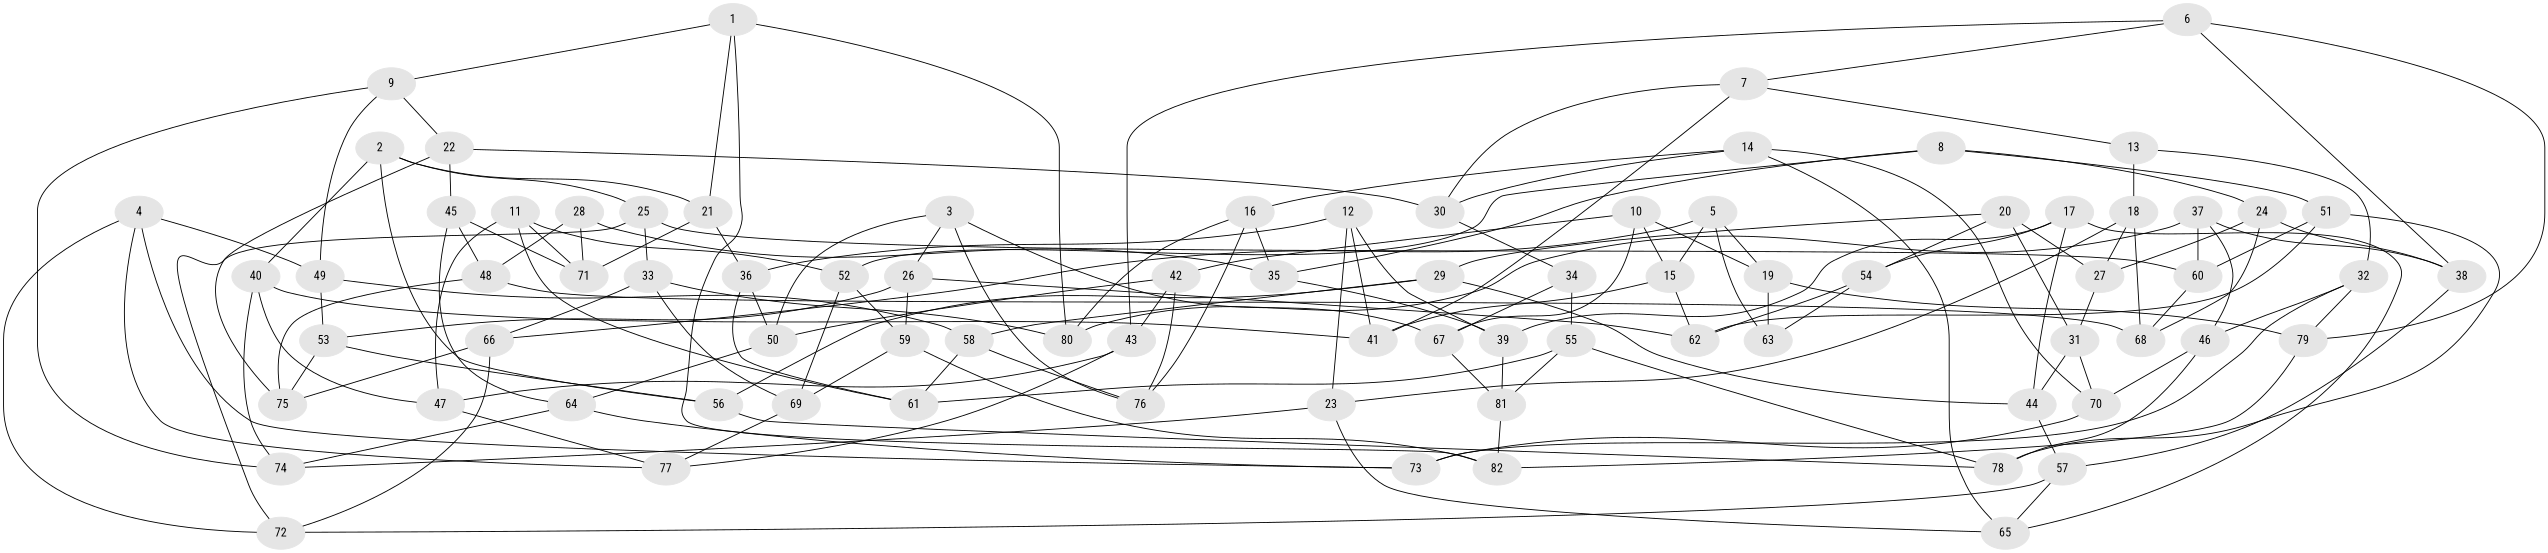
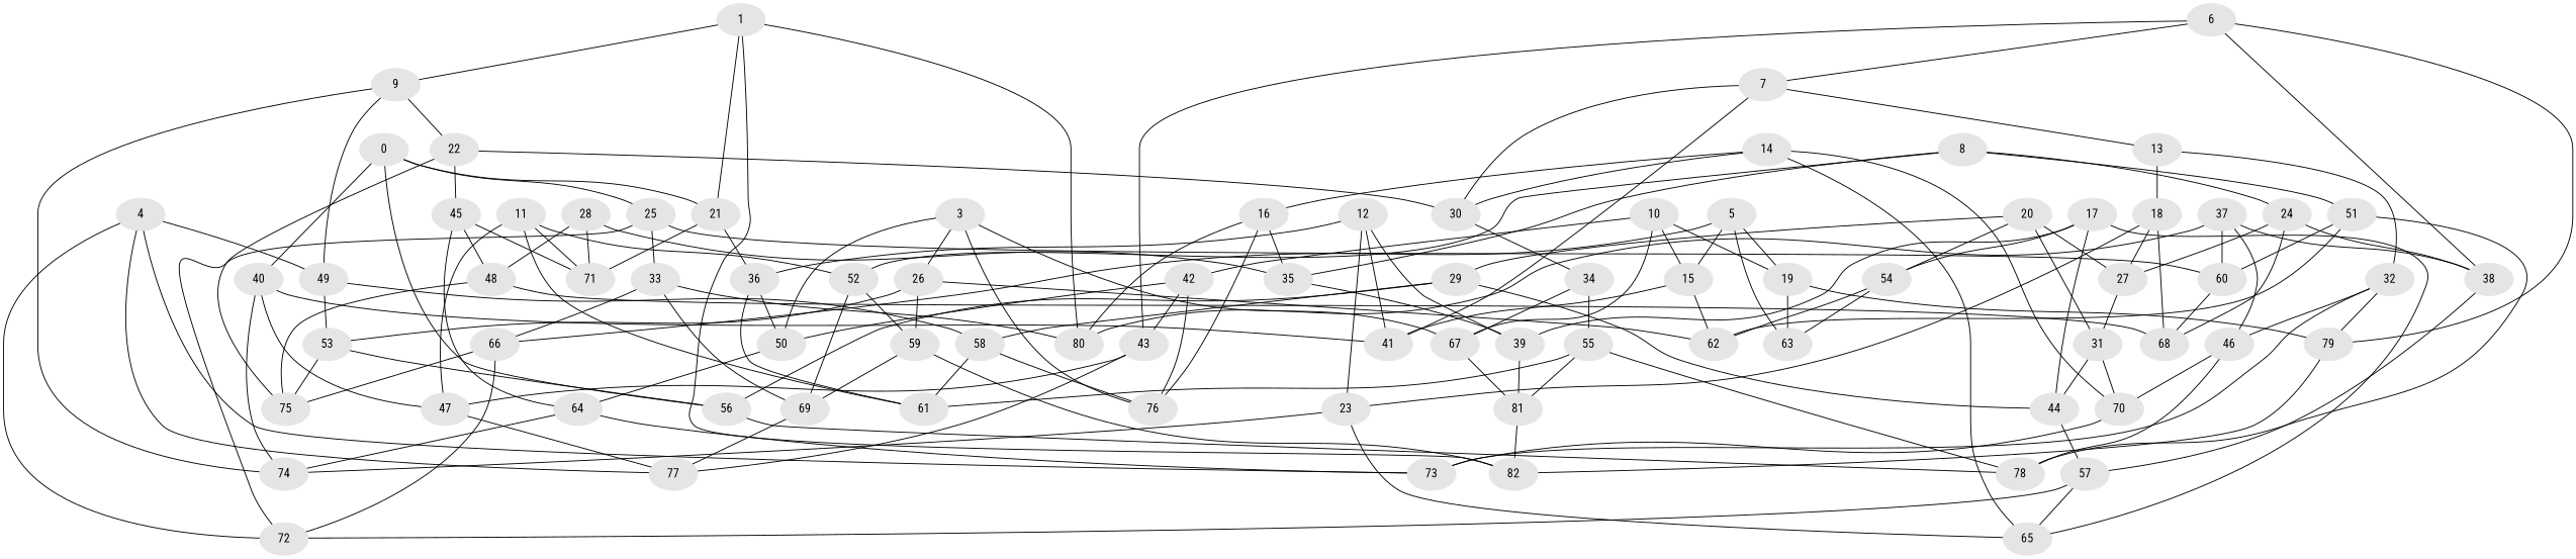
  graph {
    fontname="Roboto Condensed"
    node [color=gray90 fontname="Roboto Condensed" style=filled]
    edge [fontname="Roboto Condensed"]
    1
    9
    21
    80
    82
    49
    22
    74
    71
    36
-   2
+   2 [label=0]
    25
    40
    56
    72
    33
    60
    41
    47
    78
    3
    26
    50
    67
    76
    62
    53
    59
    64
    81
    4
    73
    77
    58
    5
    15
    19
    63
    66
    79
    75
    6
    7
    38
    43
    13
    30
    57
    18
    32
    34
    8
    24
    35
    51
    52
    27
    68
    39
    69
    45
    10
    42
    11
    61
    12
    23
    65
    28
    48
    46
    14
    16
    70
    17
    44
    54
    31
    20
    29
    55
    37
    1 -- 9
    1 -- 21
    1 -- 80
    1 -- 82
    9 -- 49
    9 -- 22
    9 -- 74
    21 -- 71
    21 -- 36
    49 -- 53
    49 -- 58
    22 -- 75
    22 -- 30
    22 -- 45
    36 -- 50
    36 -- 61
    2 -- 21
    2 -- 25
    2 -- 40
    2 -- 56
    25 -- 72
    25 -- 33
    25 -- 60
    40 -- 74
    40 -- 41
    40 -- 47
    56 -- 78
    33 -- 80
    33 -- 66
    33 -- 69
    60 -- 68
    47 -- 77
    3 -- 26
    3 -- 50
    3 -- 67
    3 -- 76
    26 -- 62
    26 -- 53
    26 -- 59
    50 -- 64
    67 -- 81
    53 -- 56
    53 -- 75
    59 -- 82
    59 -- 69
    64 -- 74
    64 -- 73
    81 -- 82
    4 -- 49
    4 -- 72
    4 -- 73
    4 -- 77
    58 -- 76
    58 -- 61
    5 -- 15
    5 -- 19
    5 -- 63
    5 -- 66
    15 -- 41
    15 -- 62
    19 -- 63
    19 -- 79
    66 -- 72
    66 -- 75
    79 -- 82
    6 -- 79
    6 -- 7
    6 -- 38
    6 -- 43
    7 -- 41
    7 -- 13
    7 -- 30
    38 -- 57
    43 -- 47
    43 -- 77
    13 -- 18
    13 -- 32
    30 -- 34
    57 -- 72
    57 -- 65
    18 -- 27
    18 -- 68
    18 -- 23
    32 -- 73
    32 -- 79
    32 -- 46
    34 -- 67
    34 -- 55
    8 -- 24
    8 -- 35
    8 -- 51
    8 -- 52
    24 -- 38
    24 -- 27
    24 -- 68
    35 -- 39
    51 -- 60
    51 -- 78
    51 -- 62
    52 -- 59
    52 -- 69
    27 -- 31
    39 -- 81
    69 -- 77
    45 -- 71
    45 -- 64
    45 -- 48
    10 -- 67
    10 -- 15
    10 -- 19
    10 -- 42
    42 -- 50
    42 -- 76
    42 -- 43
    11 -- 71
    11 -- 47
    11 -- 52
    11 -- 61
    12 -- 36
    12 -- 41
    12 -- 39
    12 -- 23
    23 -- 74
    23 -- 65
    28 -- 71
    28 -- 35
    28 -- 48
    48 -- 75
    48 -- 68
    46 -- 78
    46 -- 70
    14 -- 30
    14 -- 65
    14 -- 16
    14 -- 70
    16 -- 80
    16 -- 76
    16 -- 35
    70 -- 73
    17 -- 39
    17 -- 65
    17 -- 44
    17 -- 54
    44 -- 57
    54 -- 62
    54 -- 63
    31 -- 70
    31 -- 44
    20 -- 27
    20 -- 54
    20 -- 31
    20 -- 29
    29 -- 56
    29 -- 58
    29 -- 44
    55 -- 78
    55 -- 81
    55 -- 61
    37 -- 80
    37 -- 60
    37 -- 38
    37 -- 46
  }
